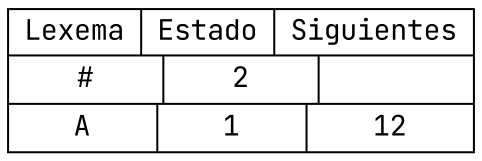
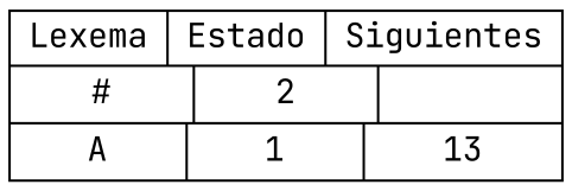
  digraph {
    rankdir=LR
    fontname="JetBrains Mono"
-   n1 [label="{Lexema | Estado | Siguientes}| {# |2|{}}| {A |1|{12}}" shape=record fontname="JetBrains Mono"]
+   n1 [label="{Lexema | Estado | Siguientes}| {# |2|{}}| {A |1|{13}}" shape=record fontname="JetBrains Mono"]
  }
